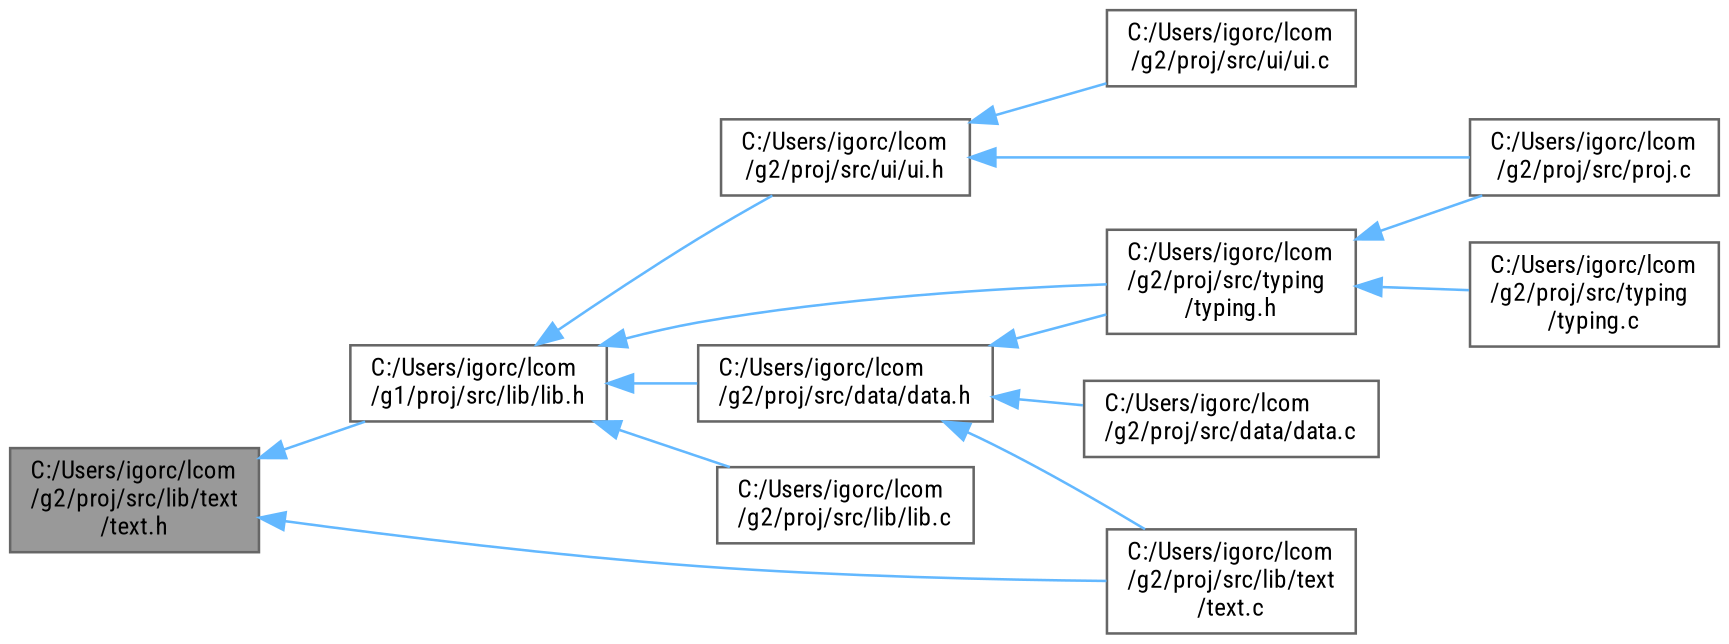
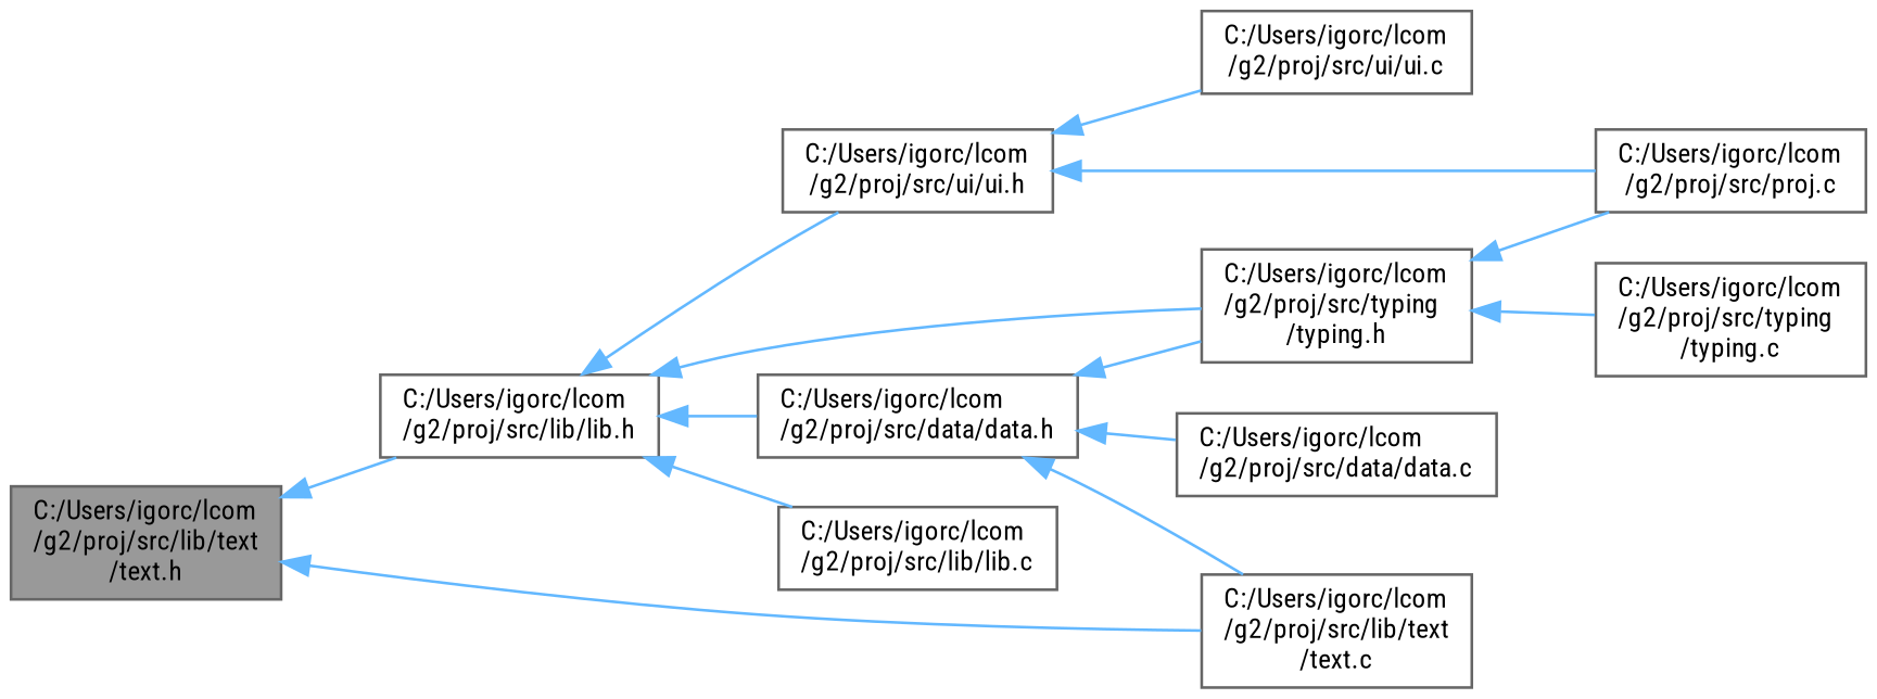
  digraph {
    fontname="Roboto Condensed"
    rankdir=LR
    node [color=grey40 fillcolor=white fontname="Roboto Condensed" fontsize=10 shape=box style=filled]
    edge [color=steelblue1 dir=back fontname="Roboto Condensed" fontsize=10 labelfontname=Helvetica labelfontsize=10 style=solid]
    n1 [color=gray40 fillcolor=grey60 fontcolor=black height=0.2 label="C:/Users/igorc/lcom\l/g2/proj/src/lib/text\l/text.h" width=0.4]
-   n2 [height=0.2 label="C:/Users/igorc/lcom\l/g1/proj/src/lib/lib.h" width=0.4]
+   n2 [height=0.2 label="C:/Users/igorc/lcom\l/g2/proj/src/lib/lib.h" width=0.4]
    n3 [height=0.2 label="C:/Users/igorc/lcom\l/g2/proj/src/lib/text\l/text.c" width=0.4]
    n4 [height=0.2 label="C:/Users/igorc/lcom\l/g2/proj/src/data/data.h" width=0.4]
    n5 [height=0.2 label="C:/Users/igorc/lcom\l/g2/proj/src/typing\l/typing.h" width=0.4]
    n6 [height=0.2 label="C:/Users/igorc/lcom\l/g2/proj/src/lib/lib.c" width=0.4]
    n7 [height=0.2 label="C:/Users/igorc/lcom\l/g2/proj/src/ui/ui.h" width=0.4]
    n8 [height=0.2 label="C:/Users/igorc/lcom\l/g2/proj/src/data/data.c" width=0.4]
    n9 [height=0.2 label="C:/Users/igorc/lcom\l/g2/proj/src/proj.c" width=0.4]
    n10 [height=0.2 label="C:/Users/igorc/lcom\l/g2/proj/src/typing\l/typing.c" width=0.4]
    n11 [height=0.2 label="C:/Users/igorc/lcom\l/g2/proj/src/ui/ui.c" width=0.4]
    n1 -> n2
    n1 -> n3
    n2 -> n4
    n2 -> n5
    n2 -> n6
    n2 -> n7
    n4 -> n3
    n4 -> n5
    n4 -> n8
    n5 -> n9
    n5 -> n10
    n7 -> n9
    n7 -> n11
  }
